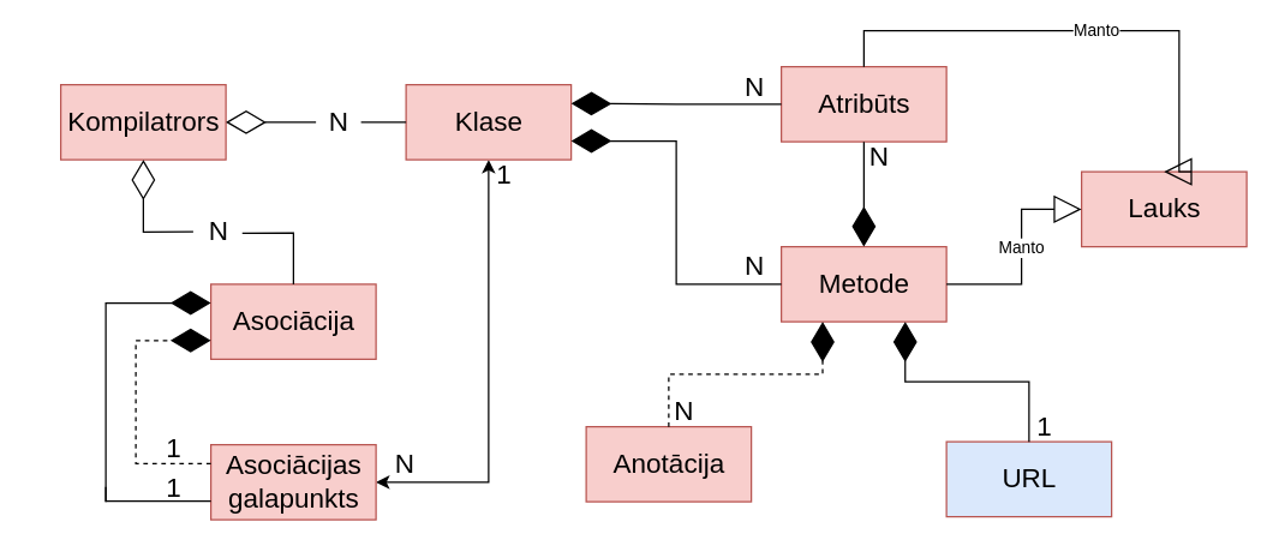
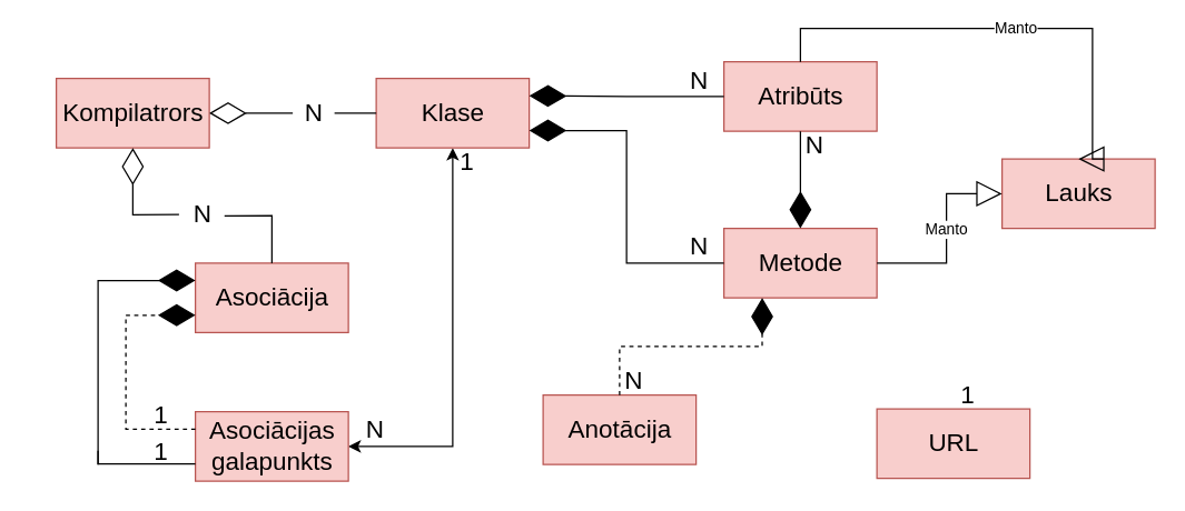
  <mxCell id="0" />
  <mxCell id="1" parent="0" />
  <mxCell id="2" value="&lt;font style=&quot;font-size: 18px&quot;&gt;Kompilatrors&lt;/font&gt;" style="html=1;fillColor=#f8cecc;strokeColor=#b85450;" parent="1" vertex="1"><mxGeometry x="40" y="56" width="110" height="50" as="geometry" /></mxCell>
  <mxCell id="3" value="&lt;font style=&quot;font-size: 18px&quot;&gt;Asociācija&lt;/font&gt;" style="html=1;fillColor=#f8cecc;strokeColor=#b85450;" parent="1" vertex="1"><mxGeometry x="140" y="189" width="110" height="50" as="geometry" /></mxCell>
  <mxCell id="4" style="edgeStyle=orthogonalEdgeStyle;rounded=0;orthogonalLoop=1;jettySize=auto;html=1;entryX=0.5;entryY=1;entryDx=0;entryDy=0;startArrow=classic;startFill=1;endArrow=classic;endFill=1;" parent="1" source="5" target="6" edge="1"><mxGeometry relative="1" as="geometry" /></mxCell>
  <mxCell id="5" value="&lt;font style=&quot;font-size: 18px&quot;&gt;Asociācijas &lt;br&gt;galapunkts&lt;/font&gt;" style="html=1;fillColor=#f8cecc;strokeColor=#b85450;" parent="1" vertex="1"><mxGeometry x="140" y="296" width="110" height="50" as="geometry" /></mxCell>
  <mxCell id="6" value="&lt;font style=&quot;font-size: 18px&quot;&gt;Klase&lt;/font&gt;" style="html=1;fillColor=#f8cecc;strokeColor=#b85450;" parent="1" vertex="1"><mxGeometry x="270" y="56" width="110" height="50" as="geometry" /></mxCell>
  <mxCell id="7" value="&lt;font style=&quot;font-size: 18px&quot;&gt;Anotācija&lt;/font&gt;" style="html=1;fillColor=#f8cecc;strokeColor=#b85450;" parent="1" vertex="1"><mxGeometry x="390" y="284" width="110" height="50" as="geometry" /></mxCell>
- <mxCell id="8" value="&lt;font style=&quot;font-size: 18px&quot;&gt;URL&lt;/font&gt;" style="html=1;fillColor=#dae8fc;strokeColor=#b85450;" parent="1" vertex="1"><mxGeometry x="630" y="294" width="110" height="50" as="geometry" /></mxCell>
+ <mxCell id="8" value="&lt;font style=&quot;font-size: 18px&quot;&gt;URL&lt;/font&gt;" style="html=1;fillColor=#f8cecc;strokeColor=#b85450;" parent="1" vertex="1"><mxGeometry x="630" y="294" width="110" height="50" as="geometry" /></mxCell>
  <mxCell id="9" value="&lt;font style=&quot;font-size: 18px&quot;&gt;Metode&lt;br&gt;&lt;/font&gt;" style="html=1;fillColor=#f8cecc;strokeColor=#b85450;" parent="1" vertex="1"><mxGeometry x="520" y="164" width="110" height="50" as="geometry" /></mxCell>
  <mxCell id="10" value="&lt;font style=&quot;font-size: 18px&quot;&gt;Atribūts&lt;/font&gt;" style="html=1;fillColor=#f8cecc;strokeColor=#b85450;" parent="1" vertex="1"><mxGeometry x="520" y="44" width="110" height="50" as="geometry" /></mxCell>
  <mxCell id="11" value="&lt;font style=&quot;font-size: 18px&quot;&gt;Lauks&lt;/font&gt;" style="html=1;fillColor=#f8cecc;strokeColor=#b85450;" parent="1" vertex="1"><mxGeometry x="720" y="114" width="110" height="50" as="geometry" /></mxCell>
  <mxCell id="12" value="" style="endArrow=diamondThin;endFill=0;endSize=24;html=1;rounded=0;edgeStyle=orthogonalEdgeStyle;entryX=1;entryY=0.5;entryDx=0;entryDy=0;exitX=0;exitY=0.5;exitDx=0;exitDy=0;startArrow=none;" parent="1" source="23" target="2" edge="1"><mxGeometry width="160" relative="1" as="geometry"><mxPoint x="280" y="81" as="sourcePoint" /><mxPoint x="253.75" y="198" as="targetPoint" /></mxGeometry></mxCell>
  <mxCell id="13" value="" style="endArrow=diamondThin;endFill=0;endSize=24;html=1;rounded=0;edgeStyle=orthogonalEdgeStyle;entryX=0.5;entryY=1;entryDx=0;entryDy=0;exitX=-0.059;exitY=0.503;exitDx=0;exitDy=0;startArrow=none;exitPerimeter=0;" parent="1" source="25" target="2" edge="1"><mxGeometry width="160" relative="1" as="geometry"><mxPoint x="350" y="145.5" as="sourcePoint" /><mxPoint x="150" y="145.5" as="targetPoint" /><Array as="points"><mxPoint x="95" y="154" /></Array></mxGeometry></mxCell>
  <mxCell id="14" value="Manto" style="endArrow=block;endSize=16;endFill=0;html=1;rounded=0;edgeStyle=orthogonalEdgeStyle;entryX=0.5;entryY=0;entryDx=0;entryDy=0;exitX=0.5;exitY=0;exitDx=0;exitDy=0;" parent="1" source="10" target="11" edge="1"><mxGeometry x="0.06" width="160" relative="1" as="geometry"><mxPoint x="670" y="50" as="sourcePoint" /><mxPoint x="960" y="194" as="targetPoint" /><Array as="points"><mxPoint x="575" y="20" /><mxPoint x="785" y="20" /></Array><mxPoint as="offset" /></mxGeometry></mxCell>
  <mxCell id="15" value="Manto" style="endArrow=block;endSize=16;endFill=0;html=1;rounded=0;edgeStyle=orthogonalEdgeStyle;entryX=0;entryY=0.5;entryDx=0;entryDy=0;exitX=1;exitY=0.5;exitDx=0;exitDy=0;" parent="1" source="9" target="11" edge="1"><mxGeometry x="0.06" width="160" relative="1" as="geometry"><mxPoint x="585" y="44" as="sourcePoint" /><mxPoint x="805" y="158" as="targetPoint" /><Array as="points"><mxPoint x="680" y="189" /><mxPoint x="680" y="139" /></Array><mxPoint as="offset" /></mxGeometry></mxCell>
  <mxCell id="16" value="" style="endArrow=diamondThin;endFill=1;endSize=24;html=1;rounded=0;edgeStyle=orthogonalEdgeStyle;entryX=1;entryY=0.25;entryDx=0;entryDy=0;exitX=0;exitY=0.5;exitDx=0;exitDy=0;" parent="1" source="10" target="6" edge="1"><mxGeometry width="160" relative="1" as="geometry"><mxPoint x="510" y="94" as="sourcePoint" /><mxPoint x="390" y="94" as="targetPoint" /></mxGeometry></mxCell>
  <mxCell id="17" value="" style="endArrow=diamondThin;endFill=1;endSize=24;html=1;rounded=0;edgeStyle=orthogonalEdgeStyle;entryX=1;entryY=0.75;entryDx=0;entryDy=0;exitX=0;exitY=0.5;exitDx=0;exitDy=0;" parent="1" source="9" target="6" edge="1"><mxGeometry width="160" relative="1" as="geometry"><mxPoint x="550" y="104.52" as="sourcePoint" /><mxPoint x="410" y="114.02" as="targetPoint" /></mxGeometry></mxCell>
  <mxCell id="18" value="" style="endArrow=diamondThin;endFill=1;endSize=24;html=1;rounded=0;edgeStyle=orthogonalEdgeStyle;entryX=0.25;entryY=1;entryDx=0;entryDy=0;exitX=0.5;exitY=0;exitDx=0;exitDy=0;dashed=1;" parent="1" source="7" target="9" edge="1"><mxGeometry width="160" relative="1" as="geometry"><mxPoint x="610" y="238" as="sourcePoint" /><mxPoint x="470" y="180" as="targetPoint" /></mxGeometry></mxCell>
- <mxCell id="19" value="" style="endArrow=diamondThin;endFill=1;endSize=24;html=1;rounded=0;edgeStyle=orthogonalEdgeStyle;entryX=0.75;entryY=1;entryDx=0;entryDy=0;exitX=0.5;exitY=0;exitDx=0;exitDy=0;" parent="1" source="8" target="9" edge="1"><mxGeometry width="160" relative="1" as="geometry"><mxPoint x="415" y="274" as="sourcePoint" /><mxPoint x="557.5" y="174" as="targetPoint" /></mxGeometry></mxCell>
  <mxCell id="20" value="" style="endArrow=diamondThin;endFill=1;endSize=24;html=1;rounded=0;edgeStyle=orthogonalEdgeStyle;entryX=0.5;entryY=0;entryDx=0;entryDy=0;exitX=0.5;exitY=1;exitDx=0;exitDy=0;" parent="1" source="10" target="9" edge="1"><mxGeometry width="160" relative="1" as="geometry"><mxPoint x="695" y="304" as="sourcePoint" /><mxPoint x="612.5" y="224" as="targetPoint" /></mxGeometry></mxCell>
  <mxCell id="21" value="" style="endArrow=diamondThin;endFill=1;endSize=24;html=1;rounded=0;edgeStyle=orthogonalEdgeStyle;entryX=0;entryY=0.25;entryDx=0;entryDy=0;exitX=0;exitY=0.75;exitDx=0;exitDy=0;startArrow=none;" parent="1" target="3" edge="1"><mxGeometry width="160" relative="1" as="geometry"><mxPoint x="70" y="334" as="sourcePoint" /><mxPoint x="80" y="182" as="targetPoint" /><Array as="points"><mxPoint x="140" y="202" /></Array></mxGeometry></mxCell>
  <mxCell id="22" value="" style="endArrow=diamondThin;endFill=1;endSize=24;html=1;rounded=0;edgeStyle=orthogonalEdgeStyle;entryX=0;entryY=0.75;entryDx=0;entryDy=0;exitX=0;exitY=0.25;exitDx=0;exitDy=0;dashed=1;" parent="1" source="5" target="3" edge="1"><mxGeometry width="160" relative="1" as="geometry"><mxPoint x="140" y="379.99" as="sourcePoint" /><mxPoint x="140" y="247.99" as="targetPoint" /><Array as="points"><mxPoint x="90" y="309" /><mxPoint x="90" y="227" /><mxPoint x="140" y="227" /></Array></mxGeometry></mxCell>
  <mxCell id="23" value="&lt;font style=&quot;font-size: 18px&quot;&gt;N&lt;/font&gt;" style="text;html=1;align=center;verticalAlign=middle;resizable=0;points=[];autosize=1;strokeColor=none;fillColor=none;fontSize=12;" parent="1" vertex="1"><mxGeometry x="210" y="71" width="30" height="20" as="geometry" /></mxCell>
  <mxCell id="24" value="" style="endArrow=none;endFill=0;endSize=24;html=1;rounded=0;edgeStyle=orthogonalEdgeStyle;entryX=1;entryY=0.5;entryDx=0;entryDy=0;exitX=0;exitY=0.5;exitDx=0;exitDy=0;" parent="1" source="6" target="23" edge="1"><mxGeometry width="160" relative="1" as="geometry"><mxPoint x="270" y="81" as="sourcePoint" /><mxPoint x="150" y="81" as="targetPoint" /></mxGeometry></mxCell>
  <mxCell id="25" value="&lt;font style=&quot;font-size: 18px&quot;&gt;N&lt;/font&gt;" style="text;html=1;align=center;verticalAlign=middle;resizable=0;points=[];autosize=1;strokeColor=none;fillColor=none;fontSize=12;" parent="1" vertex="1"><mxGeometry x="130" y="144" width="30" height="20" as="geometry" /></mxCell>
  <mxCell id="26" value="" style="endArrow=none;endFill=0;endSize=24;html=1;rounded=0;edgeStyle=orthogonalEdgeStyle;exitX=0.5;exitY=0;exitDx=0;exitDy=0;entryX=1.03;entryY=0.547;entryDx=0;entryDy=0;entryPerimeter=0;" parent="1" source="3" target="25" edge="1"><mxGeometry width="160" relative="1" as="geometry"><mxPoint x="195" y="189" as="sourcePoint" /><mxPoint x="220" y="182" as="targetPoint" /><Array as="points" /></mxGeometry></mxCell>
  <mxCell id="27" value="&lt;font style=&quot;font-size: 18px&quot;&gt;1&lt;/font&gt;" style="text;html=1;align=center;verticalAlign=middle;resizable=0;points=[];autosize=1;strokeColor=none;fillColor=none;fontSize=12;" parent="1" vertex="1"><mxGeometry x="100" y="289" width="30" height="20" as="geometry" /></mxCell>
  <mxCell id="28" value="" style="endArrow=none;endFill=1;endSize=24;html=1;rounded=0;edgeStyle=orthogonalEdgeStyle;entryX=0;entryY=0.25;entryDx=0;entryDy=0;exitX=0;exitY=0.75;exitDx=0;exitDy=0;" parent="1" source="5" edge="1"><mxGeometry width="160" relative="1" as="geometry"><mxPoint x="140" y="333.5" as="sourcePoint" /><mxPoint x="70" y="324" as="targetPoint" /><Array as="points"><mxPoint x="70" y="334" /><mxPoint x="20" y="334" /></Array></mxGeometry></mxCell>
  <mxCell id="29" value="&lt;font style=&quot;font-size: 18px&quot;&gt;1&lt;/font&gt;" style="text;html=1;align=center;verticalAlign=middle;resizable=0;points=[];autosize=1;strokeColor=none;fillColor=none;fontSize=12;" parent="1" vertex="1"><mxGeometry x="100" y="315" width="30" height="20" as="geometry" /></mxCell>
  <mxCell id="30" value="&lt;font style=&quot;font-size: 18px&quot;&gt;1&lt;/font&gt;" style="text;html=1;align=center;verticalAlign=middle;resizable=0;points=[];autosize=1;strokeColor=none;fillColor=none;fontSize=12;" parent="1" vertex="1"><mxGeometry x="320" y="106" width="30" height="20" as="geometry" /></mxCell>
  <mxCell id="31" value="&lt;font style=&quot;font-size: 18px&quot;&gt;N&lt;/font&gt;" style="text;html=1;align=center;verticalAlign=middle;resizable=0;points=[];autosize=1;strokeColor=none;fillColor=none;fontSize=12;" parent="1" vertex="1"><mxGeometry x="254" y="299" width="30" height="20" as="geometry" /></mxCell>
  <mxCell id="32" value="&lt;font style=&quot;font-size: 18px&quot;&gt;N&lt;/font&gt;" style="text;html=1;align=center;verticalAlign=middle;resizable=0;points=[];autosize=1;strokeColor=none;fillColor=none;fontSize=12;" parent="1" vertex="1"><mxGeometry x="440" y="264" width="30" height="20" as="geometry" /></mxCell>
  <mxCell id="33" value="&lt;font style=&quot;font-size: 18px&quot;&gt;1&lt;/font&gt;" style="text;html=1;align=center;verticalAlign=middle;resizable=0;points=[];autosize=1;strokeColor=none;fillColor=none;fontSize=12;" parent="1" vertex="1"><mxGeometry x="680" y="274" width="30" height="20" as="geometry" /></mxCell>
  <mxCell id="34" value="&lt;font style=&quot;font-size: 18px&quot;&gt;N&lt;/font&gt;" style="text;html=1;align=center;verticalAlign=middle;resizable=0;points=[];autosize=1;strokeColor=none;fillColor=none;fontSize=12;" parent="1" vertex="1"><mxGeometry x="570" y="94" width="30" height="20" as="geometry" /></mxCell>
  <mxCell id="35" value="&lt;font style=&quot;font-size: 18px&quot;&gt;N&lt;/font&gt;" style="text;html=1;align=center;verticalAlign=middle;resizable=0;points=[];autosize=1;strokeColor=none;fillColor=none;fontSize=12;" parent="1" vertex="1"><mxGeometry x="487" y="48" width="30" height="20" as="geometry" /></mxCell>
  <mxCell id="36" value="&lt;font style=&quot;font-size: 18px&quot;&gt;N&lt;/font&gt;" style="text;html=1;align=center;verticalAlign=middle;resizable=0;points=[];autosize=1;strokeColor=none;fillColor=none;fontSize=12;" parent="1" vertex="1"><mxGeometry x="487" y="167" width="30" height="20" as="geometry" /></mxCell>
